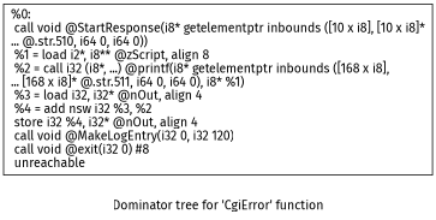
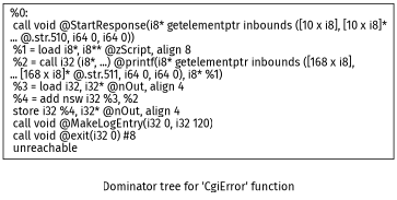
  digraph {
    label="Dominator tree for 'CgiError' function"
    fontname="Fira Sans"
-   n1 [label="{%0:\l  call void @StartResponse(i8* getelementptr inbounds ([10 x i8], [10 x i8]*\l... @.str.510, i64 0, i64 0))\l  %1 = load i2*, i8** @zScript, align 8\l  %2 = call i32 (i8*, ...) @printf(i8* getelementptr inbounds ([168 x i8],\l... [168 x i8]* @.str.511, i64 0, i64 0), i8* %1)\l  %3 = load i32, i32* @nOut, align 4\l  %4 = add nsw i32 %3, %2\l  store i32 %4, i32* @nOut, align 4\l  call void @MakeLogEntry(i32 0, i32 120)\l  call void @exit(i32 0) #8\l  unreachable\l}" shape=record fontname="Fira Sans"]
+   n1 [label="{%0:\l  call void @StartResponse(i8* getelementptr inbounds ([10 x i8], [10 x i8]*\l... @.str.510, i64 0, i64 0))\l  %1 = load i8*, i8** @zScript, align 8\l  %2 = call i32 (i8*, ...) @printf(i8* getelementptr inbounds ([168 x i8],\l... [168 x i8]* @.str.511, i64 0, i64 0), i8* %1)\l  %3 = load i32, i32* @nOut, align 4\l  %4 = add nsw i32 %3, %2\l  store i32 %4, i32* @nOut, align 4\l  call void @MakeLogEntry(i32 0, i32 120)\l  call void @exit(i32 0) #8\l  unreachable\l}" shape=record fontname="Fira Sans"]
  }
